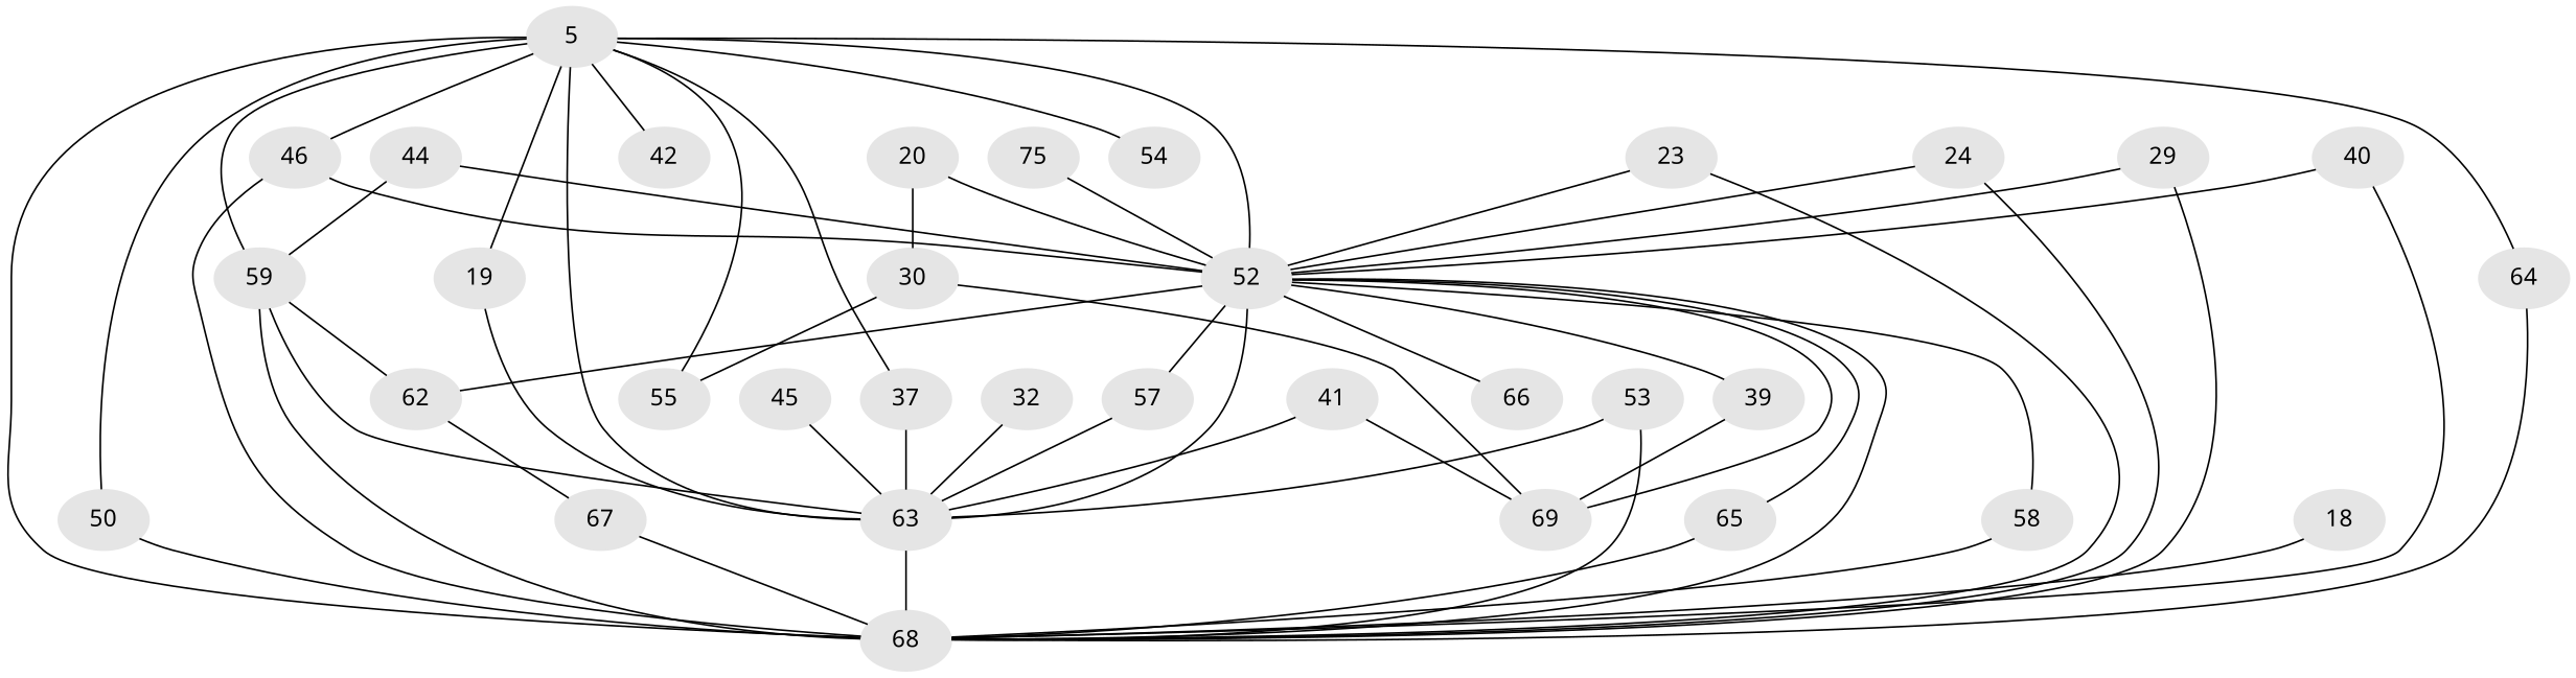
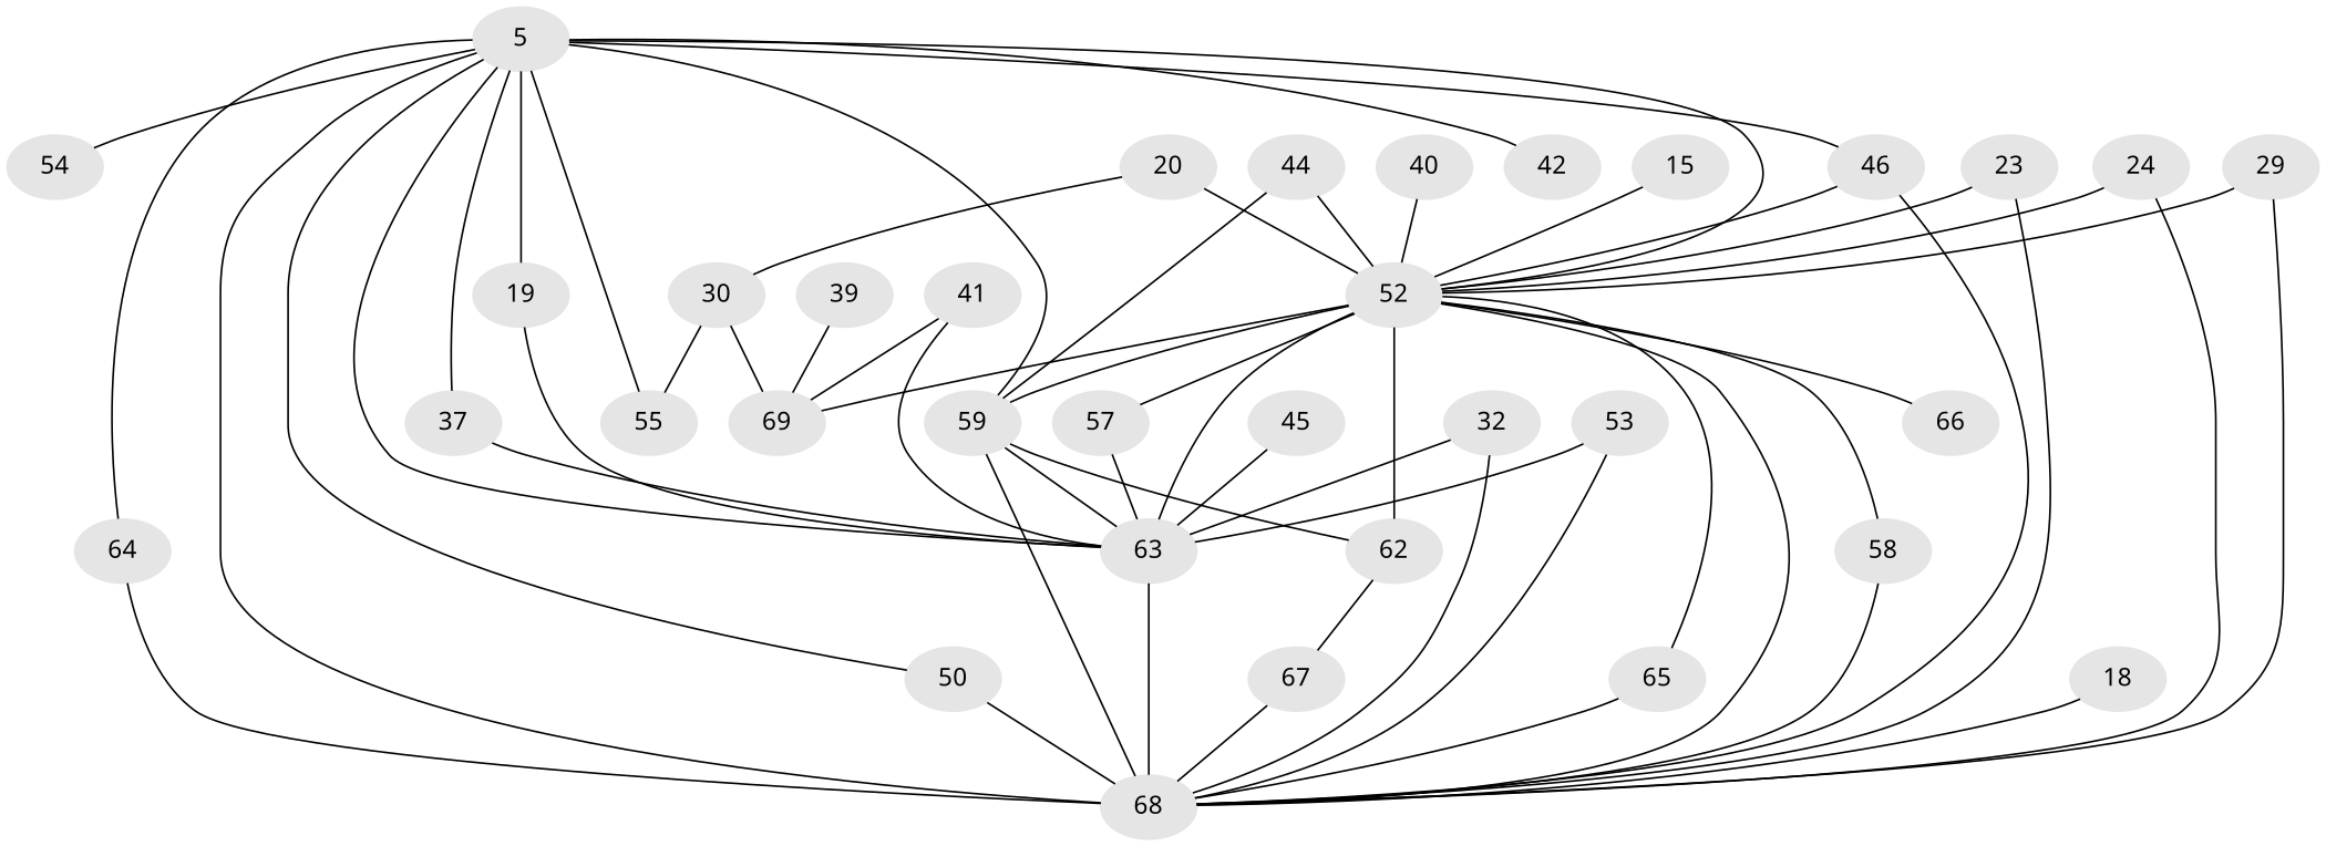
  graph {
    fontname="Noto Sans"
    node [color=gray90 fontname="Noto Sans" style=filled]
    edge [fontname="Noto Sans"]
    5 [super="+1"]
    19
    42
    46
    50 [super="+28"]
    52 [super="+38"]
    54
    55 [super="+43"]
    59 [super="+51+31"]
    63 [super="+61+60"]
    64
    68 [super="+3+33"]
    37 [super="+35"]
    45
    69 [super="+12"]
    57
    58
    62 [super="+56+49"]
    66
    65
-   15 [label=75]
+   15
    18
    20
    30
    23
    24
    29
    32
    39
    40
    41
    44 [super="+34"]
    67
    53 [super="+25"]
    5 -- 19
    5 -- 42 [weight=2]
    5 -- 46
    5 -- 50
    5 -- 52 [weight=4]
    5 -- 54
    5 -- 55 [weight=2]
    5 -- 59 [weight=7]
    5 -- 63 [weight=8]
    5 -- 64
    5 -- 68 [weight=4]
    5 -- 37
    19 -- 63
    46 -- 52
    46 -- 68
    50 -- 68 [weight=2]
-   52 -- 39 [weight=4]
+   52 -- 59 [weight=4]
    52 -- 63 [weight=11]
    52 -- 68 [weight=4]
    52 -- 69 [weight=3]
    52 -- 57
    52 -- 58
    52 -- 62 [weight=4]
    52 -- 66 [weight=2]
    52 -- 65
    59 -- 63 [weight=5]
    59 -- 68 [weight=7]
    59 -- 62
    63 -- 68 [weight=5]
    64 -- 68
    37 -- 63 [weight=3]
    45 -- 63
    57 -- 63
    58 -- 68
    62 -- 67
    65 -- 68 [weight=2]
    15 -- 52 [weight=2]
    18 -- 68 [weight=2]
    20 -- 52 [weight=2]
    20 -- 30
    30 -- 55
    30 -- 69
    23 -- 52
    23 -- 68
    24 -- 52
    24 -- 68
    29 -- 52
    29 -- 68
    32 -- 63
    39 -- 69
    40 -- 52
-   40 -- 68
+   32 -- 68
    41 -- 63
    41 -- 69
    44 -- 52
    44 -- 59 [weight=2]
    67 -- 68
    53 -- 63
    53 -- 68 [weight=3]
  }
